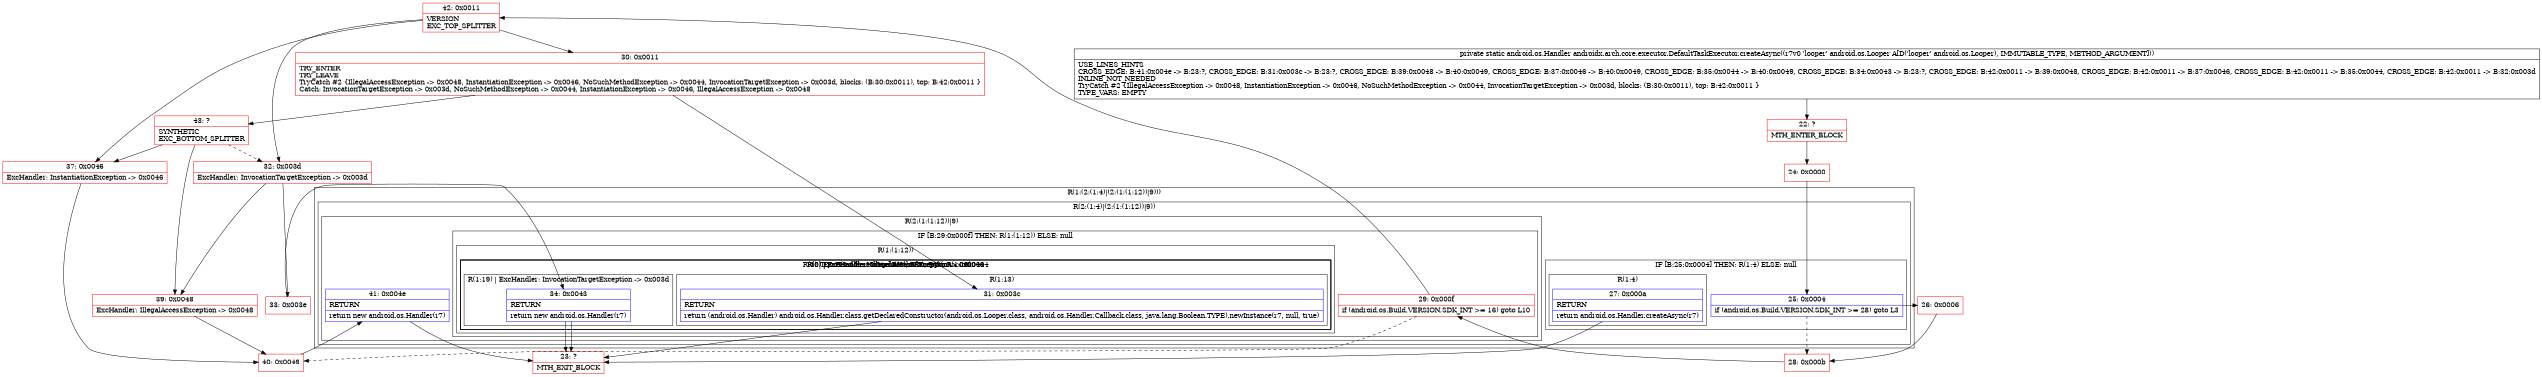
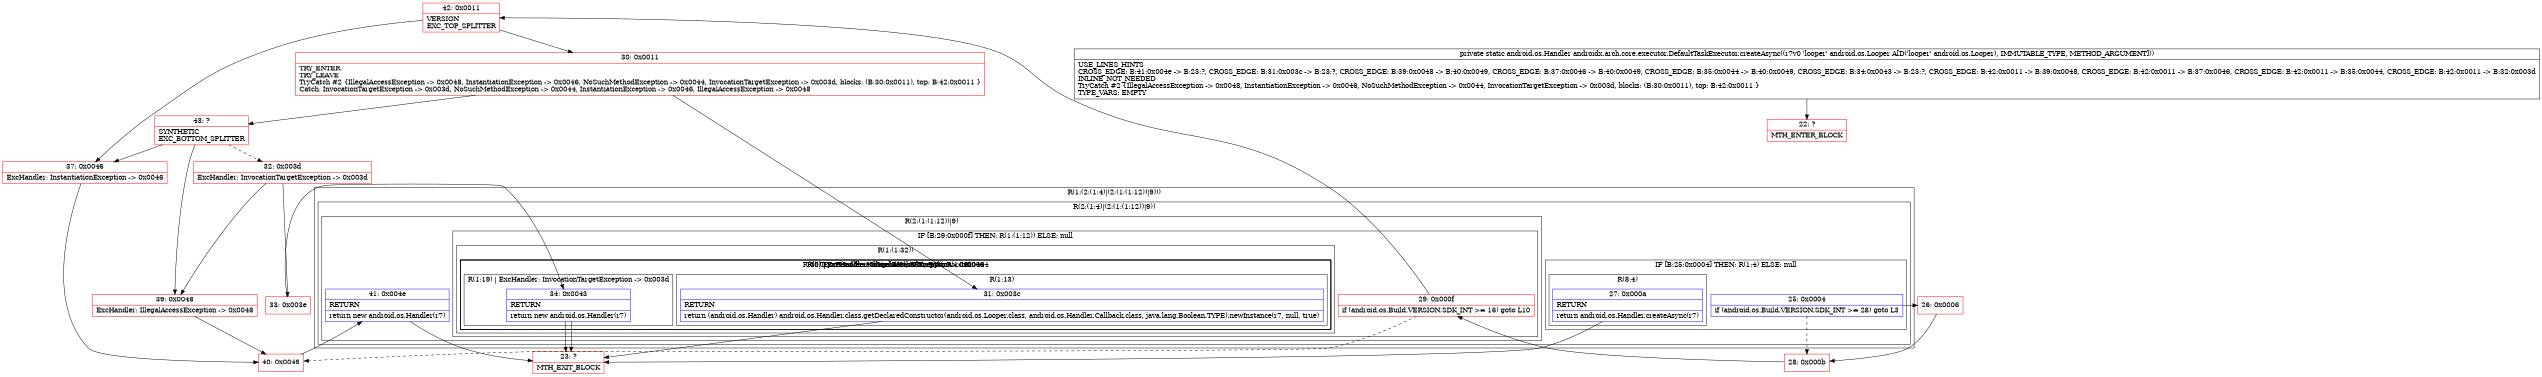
  digraph {
    node [color=red shape=record]
    n1 [color=blue label="{27\:\ 0x000a|RETURN\l|return android.os.Handler.createAsync(r7)\l}"]
    n2 [color=blue label="{25\:\ 0x0004|if (android.os.Build.VERSION.SDK_INT \>= 28) goto L3\l}"]
    n3 [color=blue label="{31\:\ 0x003c|RETURN\l|return (android.os.Handler) android.os.Handler.class.getDeclaredConstructor(android.os.Looper.class, android.os.Handler.Callback.class, java.lang.Boolean.TYPE).newInstance(r7, null, true)\l}"]
    n4 [color=blue label="{34\:\ 0x0043|RETURN\l|return new android.os.Handler(r7)\l}"]
    n5 [label="{29\:\ 0x000f|if (android.os.Build.VERSION.SDK_INT \>= 16) goto L10\l}"]
    n6 [color=blue label="{41\:\ 0x004e|RETURN\l|return new android.os.Handler(r7)\l}"]
    n7 [label="{23\:\ ?|MTH_EXIT_BLOCK\l}"]
    n8 [label="{26\:\ 0x0006}"]
    n9 [label="{28\:\ 0x000b}"]
    n10 [label="{40\:\ 0x0049}"]
    n11 [label="{42\:\ 0x0011|VERSION\lEXC_TOP_SPLITTER\l}"]
    n12 [label="{30\:\ 0x0011|TRY_ENTER\lTRY_LEAVE\lTryCatch #2 \{IllegalAccessException \-\> 0x0048, InstantiationException \-\> 0x0046, NoSuchMethodException \-\> 0x0044, InvocationTargetException \-\> 0x003d, blocks: (B:30:0x0011), top: B:42:0x0011 \}\lCatch: InvocationTargetException \-\> 0x003d, NoSuchMethodException \-\> 0x0044, InstantiationException \-\> 0x0046, IllegalAccessException \-\> 0x0048\l}"]
    n13 [label="{37\:\ 0x0046|ExcHandler: InstantiationException \-\> 0x0046\l}"]
    n14 [label="{32\:\ 0x003d|ExcHandler: InvocationTargetException \-\> 0x003d\l}"]
    n15 [label="{22\:\ ?|MTH_ENTER_BLOCK\l}"]
-   n16 [label="{24\:\ 0x0000}"]
    n17 [label="{43\:\ ?|SYNTHETIC\lEXC_BOTTOM_SPLITTER\l}"]
    n18 [label="{39\:\ 0x0048|ExcHandler: IllegalAccessException \-\> 0x0048\l}"]
    n19 [label="{33\:\ 0x003e}"]
    n20 [label="{private static android.os.Handler androidx.arch.core.executor.DefaultTaskExecutor.createAsync((r7v0 'looper' android.os.Looper A[D('looper' android.os.Looper), IMMUTABLE_TYPE, METHOD_ARGUMENT]))  | USE_LINES_HINTS\lCROSS_EDGE: B:41:0x004e \-\> B:23:?, CROSS_EDGE: B:31:0x003c \-\> B:23:?, CROSS_EDGE: B:39:0x0048 \-\> B:40:0x0049, CROSS_EDGE: B:37:0x0046 \-\> B:40:0x0049, CROSS_EDGE: B:35:0x0044 \-\> B:40:0x0049, CROSS_EDGE: B:34:0x0043 \-\> B:23:?, CROSS_EDGE: B:42:0x0011 \-\> B:39:0x0048, CROSS_EDGE: B:42:0x0011 \-\> B:37:0x0046, CROSS_EDGE: B:42:0x0011 \-\> B:35:0x0044, CROSS_EDGE: B:42:0x0011 \-\> B:32:0x003d\lINLINE_NOT_NEEDED\lTryCatch #2 \{IllegalAccessException \-\> 0x0048, InstantiationException \-\> 0x0046, NoSuchMethodException \-\> 0x0044, InvocationTargetException \-\> 0x003d, blocks: (B:30:0x0011), top: B:42:0x0011 \}\lTYPE_VARS: EMPTY\l}" color=""]
    subgraph cluster_1 {
      label="R(1:(2:(1:4)|(2:(1:(1:12))|9)))"
      subgraph cluster_2 {
        label="R(2:(1:4)|(2:(1:(1:12))|9))"
        subgraph cluster_3 {
          label="IF [B:25:0x0004] THEN: R(1:4) ELSE: null"
          n2
          subgraph cluster_4 {
-           label="R(1:4)"
+           label="R(8:4)"
            n1
          }
        }
        subgraph cluster_5 {
          label="R(2:(1:(1:12))|9)"
          n6
          subgraph cluster_6 {
            label="IF [B:29:0x000f] THEN: R(1:(1:12)) ELSE: null"
            n5
            subgraph cluster_7 {
-             label="R(1:(1:12))"
+             label="R(1:(1:32))"
              subgraph cluster_8 {
                label="Try: R(1:12) catches: R(0), R(0), R(0), R(1:19)"
                subgraph cluster_9 {
                  label="R(1:13)"
                  n3
                }
                subgraph cluster_10 {
                  label="R(0) | ExcHandler: IllegalAccessException \-\> 0x0048\l"
                }
                subgraph cluster_11 {
                  label="R(0) | ExcHandler: InstantiationException \-\> 0x0046\l"
                }
                subgraph cluster_12 {
                  label="R(0) | ExcHandler: NoSuchMethodException \-\> 0x0044\l"
                }
                subgraph cluster_13 {
                  label="R(1:19) | ExcHandler: InvocationTargetException \-\> 0x003d\l"
                  n4
                }
              }
            }
          }
        }
      }
    }
    subgraph cluster_14 {
      label="R(0) | ExcHandler: IllegalAccessException \-\> 0x0048\l"
    }
    subgraph cluster_15 {
      label="R(0) | ExcHandler: InstantiationException \-\> 0x0046\l"
    }
    subgraph cluster_16 {
      label="R(0) | ExcHandler: NoSuchMethodException \-\> 0x0044\l"
    }
    subgraph cluster_17 {
      label="R(1:19) | ExcHandler: InvocationTargetException \-\> 0x003d\l"
    }
    n1 -> n7
    n2 -> n8
    n2 -> n9 [style=dashed]
    n3 -> n7
    n4 -> n7
    n4 -> n7
    n5 -> n10 [style=dashed]
    n5 -> n11
    n6 -> n7
    n8 -> n9
    n9 -> n5
    n10 -> n6
    n11 -> n12
    n11 -> n13
-   n11 -> n14
    n12 -> n3
    n12 -> n17
    n13 -> n10
    n14 -> n18
    n14 -> n19
-   n15 -> n16
-   n16 -> n2
    n17 -> n13
    n17 -> n14 [style=dashed]
    n17 -> n18
    n18 -> n10
    n19 -> n4
    n20 -> n15
  }
